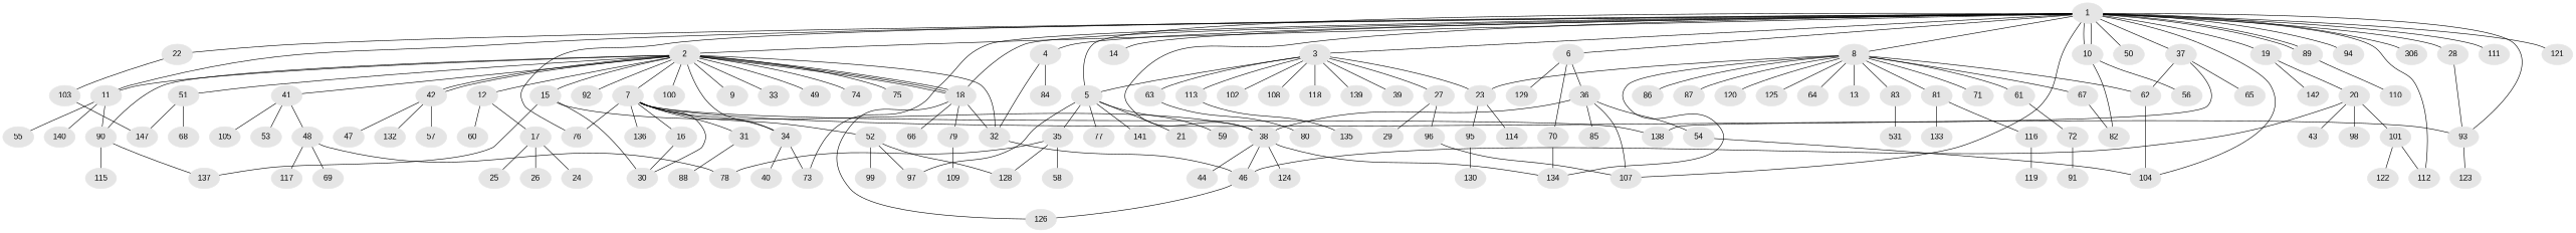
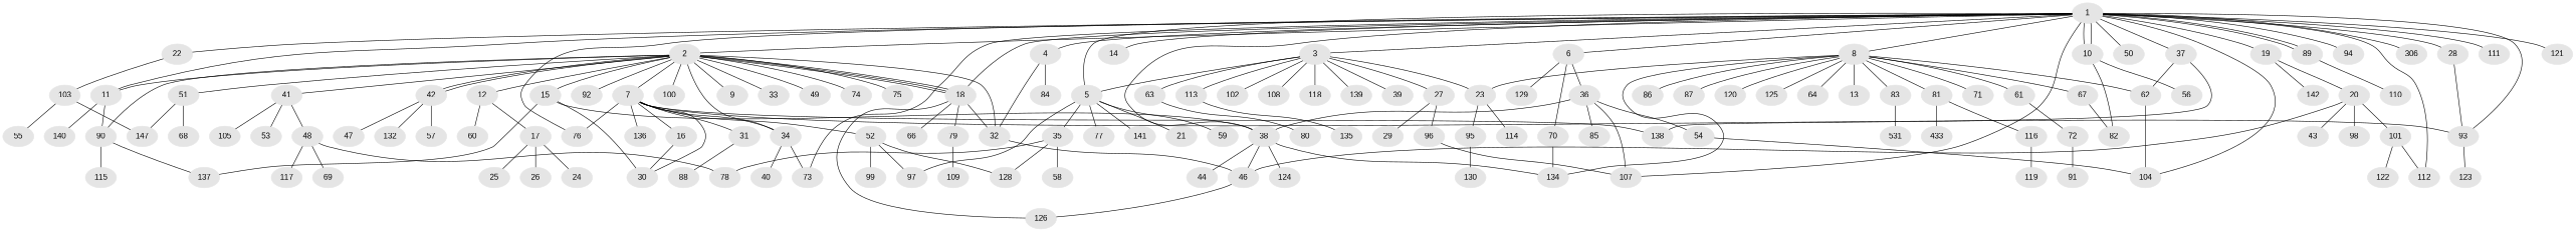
  graph {
    fontname="Liberation Sans"
    node [color=gray90 fontname="Liberation Sans" style=filled]
    edge [fontname="Liberation Sans"]
    1
    2
    3
    4
    5
    6
    8
    10
    11
    14
    18
    19
    22
    28
    37
    38
    50
    73
    76
    89
    93
    94
    104
    n24 [label=306]
    107
    111
    112
    121
    7
    9
    12
    15
    32
    33
    34
    41
    42
    49
    51
    74
    75
    90
    92
    100
    23
    27
    39
    63
    102
    108
    113
    118
    139
    84
    21
    35
    59
    77
    97
    141
    36
    70
    129
    13
    61
    62
    64
    67
    71
    81
    83
    86
    87
    120
    125
    134
    56
    82
    55
    140
    66
    79
    126
    20
    142
    103
    138
-   65
    46
    44
    124
    110
    123
    16
    30
    31
    52
    136
    17
    60
    137
    40
    48
    53
    105
    47
    57
    132
    68
    n110 [label=147]
    115
    95
    114
    29
    96
    80
    135
    58
    78
    128
    54
    85
    88
    99
    72
    116
-   133
+   133 [label=433]
    n128 [label=531]
    24
    25
    26
    109
    43
    98
    101
    122
    130
    69
    117
    91
    119
    1 -- 2
    1 -- 3
    1 -- 4
    1 -- 5
    1 -- 6
    1 -- 8
    1 -- 10
    1 -- 10
    1 -- 11
    1 -- 14
    1 -- 18
    1 -- 19
    1 -- 22
    1 -- 28
    1 -- 37
    1 -- 38
    1 -- 50
    1 -- 73
    1 -- 76
    1 -- 89
    1 -- 89
    1 -- 93
    1 -- 94
    1 -- 104
    1 -- n24
    1 -- 107
    1 -- 111
    1 -- 112
    1 -- 121
    2 -- 11
    2 -- 18
    2 -- 18
    2 -- 18
    2 -- 7
    2 -- 9
    2 -- 12
    2 -- 15
    2 -- 32
    2 -- 33
    2 -- 34
    2 -- 41
    2 -- 42
    2 -- 42
    2 -- 49
    2 -- 51
    2 -- 74
    2 -- 75
    2 -- 90
    2 -- 92
    2 -- 100
    3 -- 5
    3 -- 23
    3 -- 27
    3 -- 39
    3 -- 63
    3 -- 102
    3 -- 108
    3 -- 113
    3 -- 118
    3 -- 139
    4 -- 32
    4 -- 84
    5 -- 21
    5 -- 35
    5 -- 59
    5 -- 77
    5 -- 97
    5 -- 141
    6 -- 36
    6 -- 70
    6 -- 129
    8 -- 23
    8 -- 13
    8 -- 61
    8 -- 62
    8 -- 64
    8 -- 67
    8 -- 71
    8 -- 81
    8 -- 83
    8 -- 86
    8 -- 87
    8 -- 120
    8 -- 125
    8 -- 134
    10 -- 56
    10 -- 82
    11 -- 90
-   11 -- 55
+   103 -- 55
    11 -- 140
    18 -- 32
    18 -- 66
    18 -- 79
    18 -- 126
    19 -- 20
    19 -- 142
    22 -- 103
    28 -- 93
    37 -- 62
    37 -- 138
-   37 -- 65
    38 -- 134
    38 -- 46
    38 -- 44
    38 -- 124
    89 -- 110
    93 -- 123
    7 -- 76
    7 -- 93
    7 -- 34
    7 -- 138
    7 -- 16
    7 -- 30
    7 -- 31
    7 -- 52
    7 -- 136
    12 -- 17
    12 -- 60
    15 -- 38
    15 -- 30
    15 -- 137
    32 -- 46
    34 -- 73
    34 -- 40
    41 -- 48
    41 -- 53
    41 -- 105
    42 -- 47
    42 -- 57
    42 -- 132
    51 -- 68
    51 -- n110
    90 -- 137
    90 -- 115
    23 -- 95
    23 -- 114
    27 -- 29
    27 -- 96
    63 -- 80
    113 -- 135
    35 -- 58
    35 -- 78
    35 -- 128
    36 -- 38
    36 -- 107
    36 -- 54
    36 -- 85
    70 -- 134
    61 -- 72
    62 -- 104
    67 -- 82
    81 -- 116
    81 -- 133
    83 -- n128
    79 -- 109
    20 -- 46
    20 -- 43
    20 -- 98
    20 -- 101
    103 -- n110
    46 -- 126
    16 -- 30
    31 -- 88
    52 -- 97
    52 -- 128
    52 -- 99
    17 -- 24
    17 -- 25
    17 -- 26
    48 -- 78
    48 -- 69
    48 -- 117
    95 -- 130
    96 -- 107
    54 -- 104
    72 -- 91
    116 -- 119
    101 -- 112
    101 -- 122
  }
